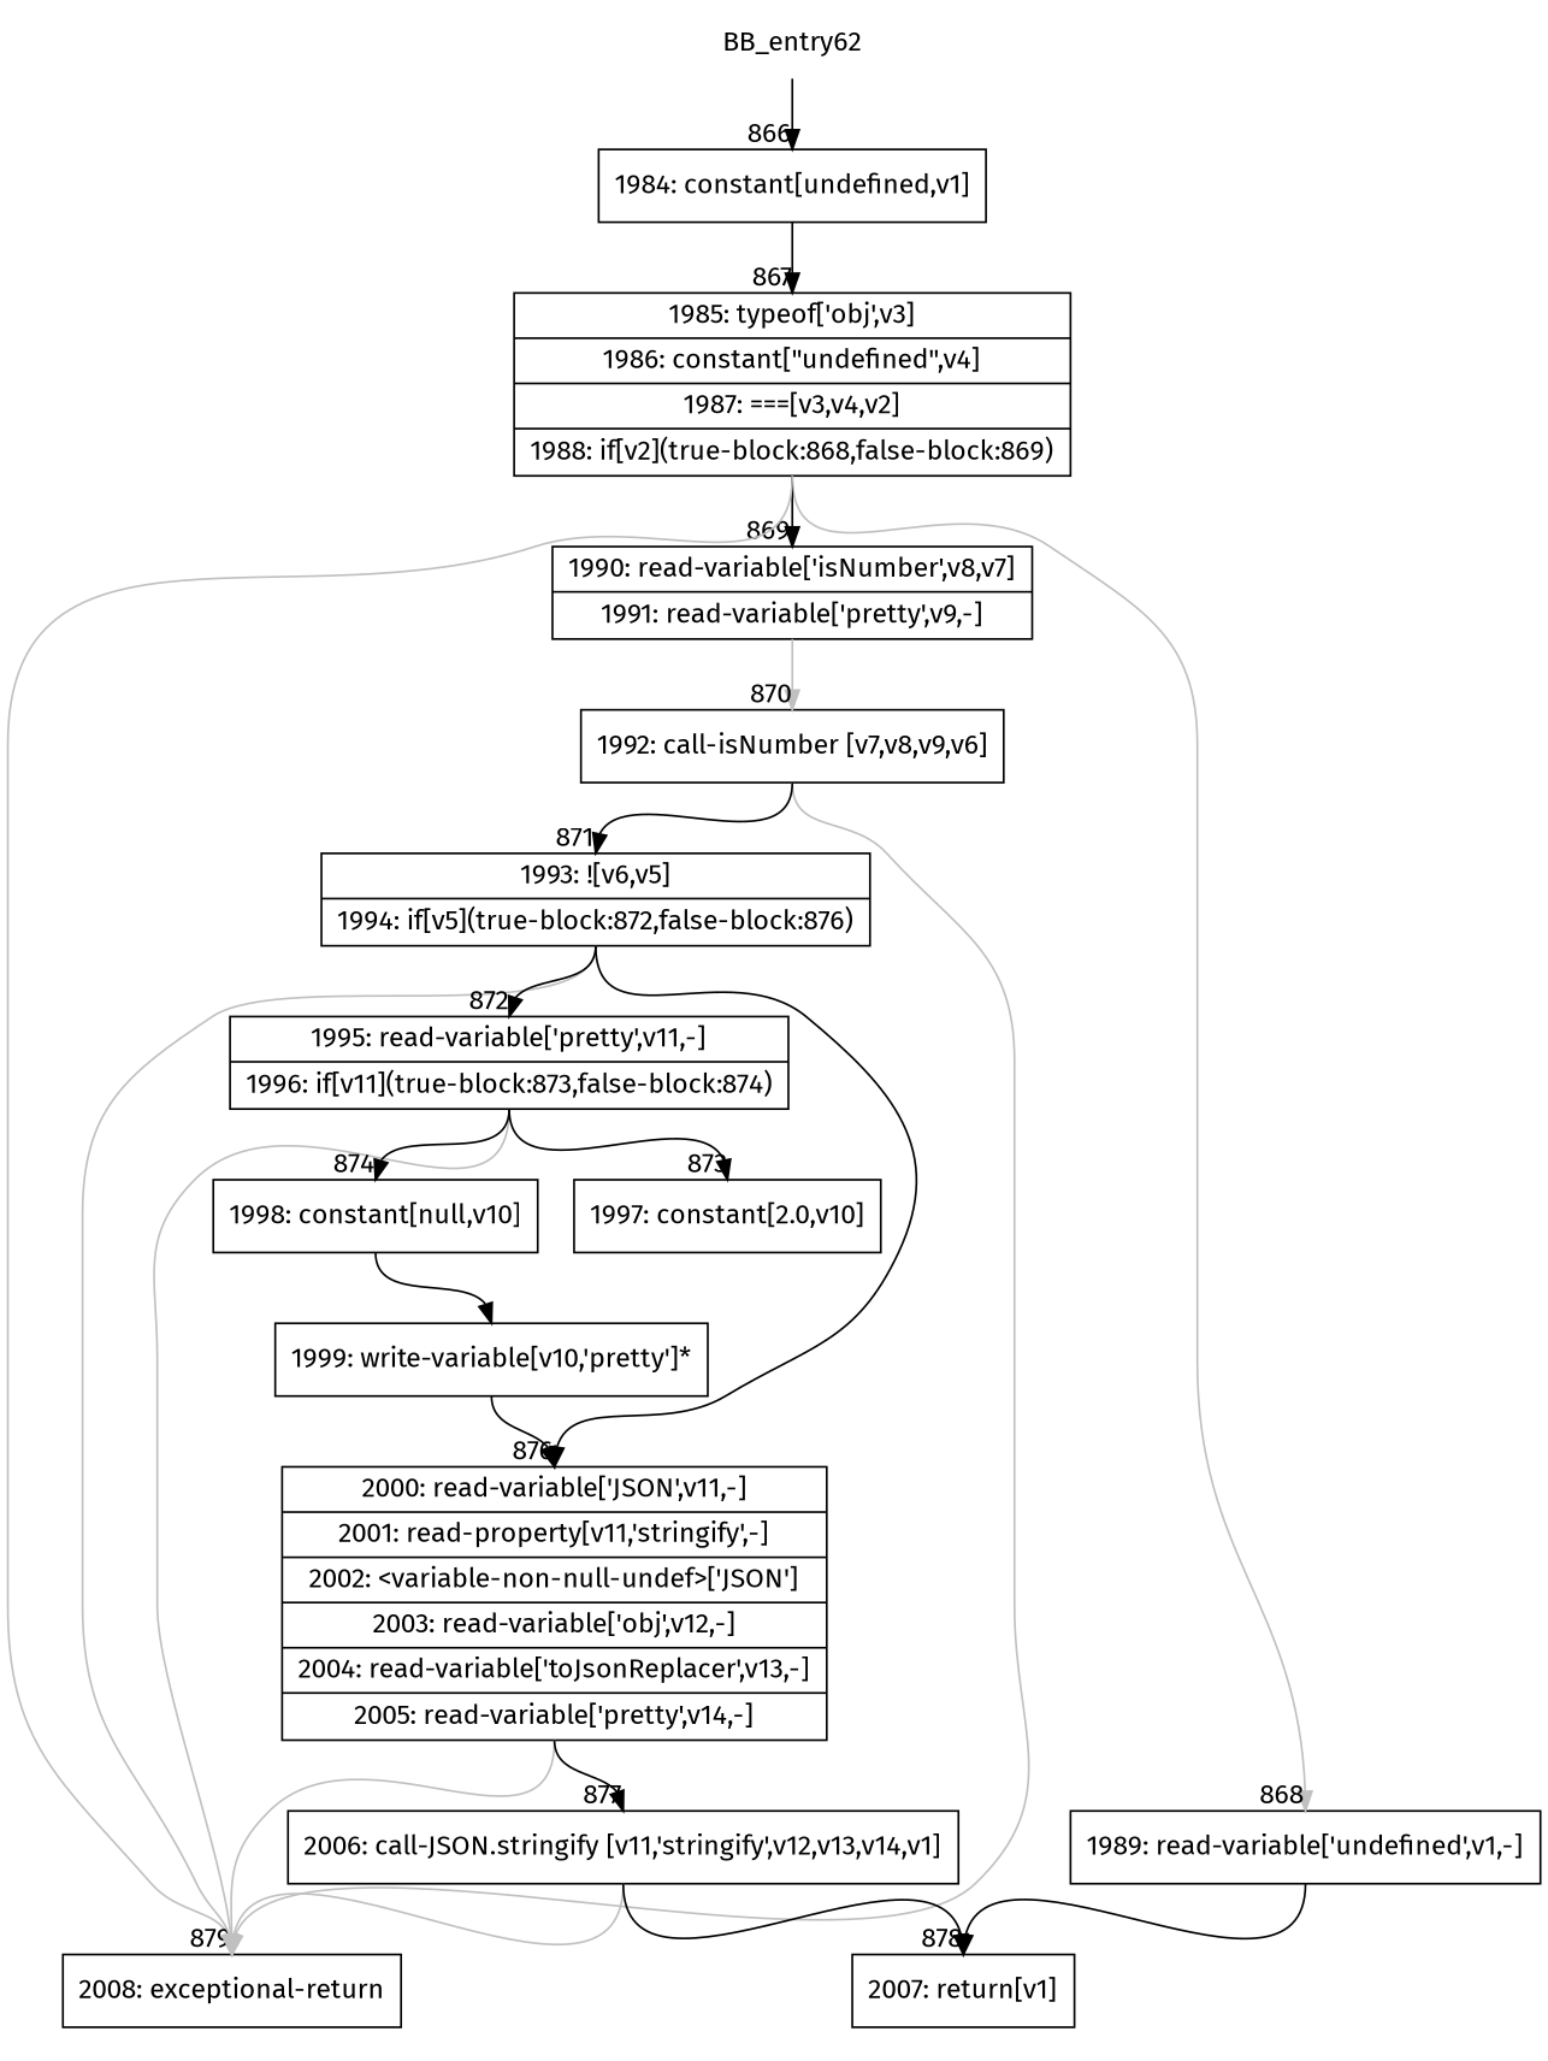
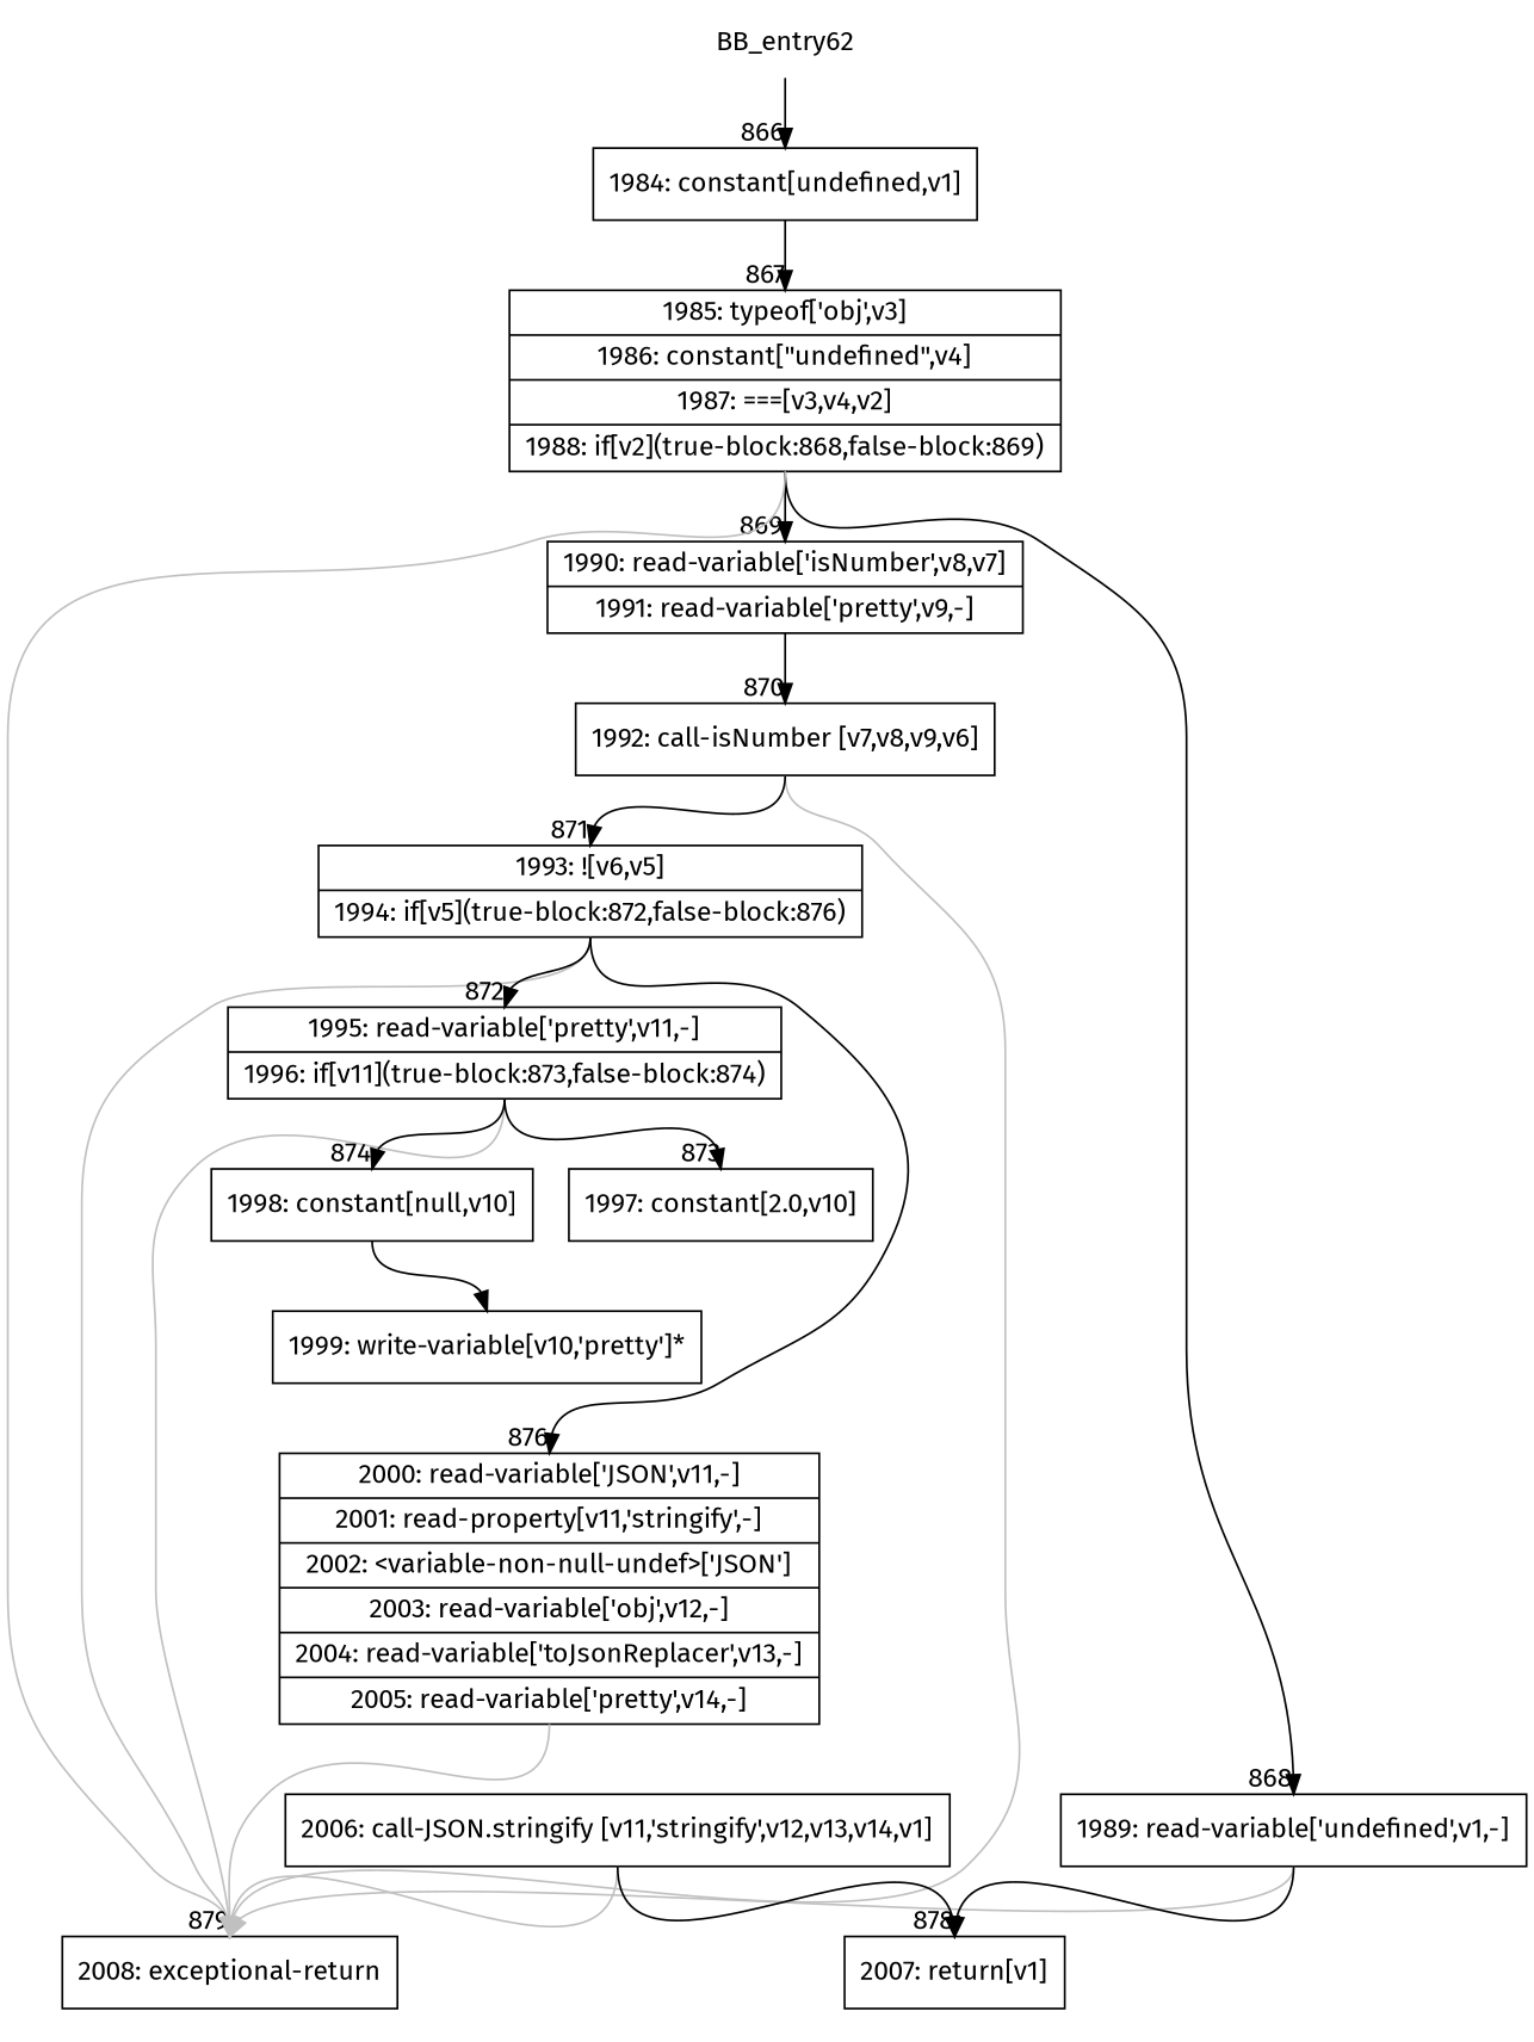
  digraph {
    fontname="Fira Sans"
    rankdir=TD
    node [fontname="Fira Sans" shape=record]
    edge [fontname="Fira Sans" headport=n tailport=s]
    n1 [label=BB_entry62 shape=none]
    n2 [label="{1984: constant[undefined,v1]}"]
    n3 [label="{1985: typeof['obj',v3]|1986: constant[\"undefined\",v4]|1987: ===[v3,v4,v2]|1988: if[v2](true-block:868,false-block:869)}"]
    n4 [label="{1989: read-variable['undefined',v1,-]}"]
    n5 [label="{1990: read-variable['isNumber',v8,v7]|1991: read-variable['pretty',v9,-]}"]
    n6 [label="{2008: exceptional-return}"]
    n7 [label="{2007: return[v1]}"]
    n8 [label="{1992: call-isNumber [v7,v8,v9,v6]}"]
    n9 [label="{1993: ![v6,v5]|1994: if[v5](true-block:872,false-block:876)}"]
    n10 [label="{1995: read-variable['pretty',v11,-]|1996: if[v11](true-block:873,false-block:874)}"]
    n11 [label="{2000: read-variable['JSON',v11,-]|2001: read-property[v11,'stringify',-]|2002: \<variable-non-null-undef\>['JSON']|2003: read-variable['obj',v12,-]|2004: read-variable['toJsonReplacer',v13,-]|2005: read-variable['pretty',v14,-]}"]
    n12 [label="{1997: constant[2.0,v10]}"]
    n13 [label="{1998: constant[null,v10]}"]
    n14 [label="{2006: call-JSON.stringify [v11,'stringify',v12,v13,v14,v1]}"]
    n15 [label="{1999: write-variable[v10,'pretty']*}"]
    n1 -> n2 [headlabel="    866"]
    n2 -> n3 [headlabel="      867"]
-   n3 -> n4 [headlabel="      868" color=gray]
+   n3 -> n4 [headlabel="      868"]
    n3 -> n5 [headlabel="      869"]
    n3 -> n6 [color=gray headlabel="      879"]
+   n4 -> n6 [color=gray]
    n4 -> n7 [headlabel="      878"]
-   n5 -> n8 [headlabel="      870" color=gray]
+   n5 -> n8 [headlabel="      870"]
    n8 -> n6 [color=gray]
    n8 -> n9 [headlabel="      871"]
    n9 -> n6 [color=gray]
    n9 -> n10 [headlabel="      872"]
    n9 -> n11 [headlabel="      876"]
    n10 -> n6 [color=gray]
    n10 -> n12 [headlabel="      873"]
    n10 -> n13 [headlabel="      874"]
    n11 -> n6 [color=gray]
-   n11 -> n14 [headlabel="      877"]
    n13 -> n15
    n14 -> n6 [color=gray]
    n14 -> n7
-   n15 -> n11
  }
